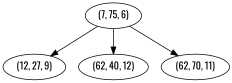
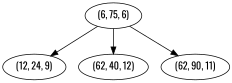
  digraph {
    fontname=Oswald
    node [fontname=Oswald]
    edge [fontname=Oswald]
-   "(7, 75, 6)"
-   "(12, 24, 9)" [label="(12, 27, 9)"]
+   "(7, 75, 6)" [label="(6, 75, 6)"]
+   "(12, 24, 9)"
    n3 [label="(62, 40, 12)"]
-   "(62, 70, 11)"
+   "(62, 70, 11)" [label="(62, 90, 11)"]
    "(7, 75, 6)" -> "(12, 24, 9)"
    "(7, 75, 6)" -> n3
    "(7, 75, 6)" -> "(62, 70, 11)"
  }
